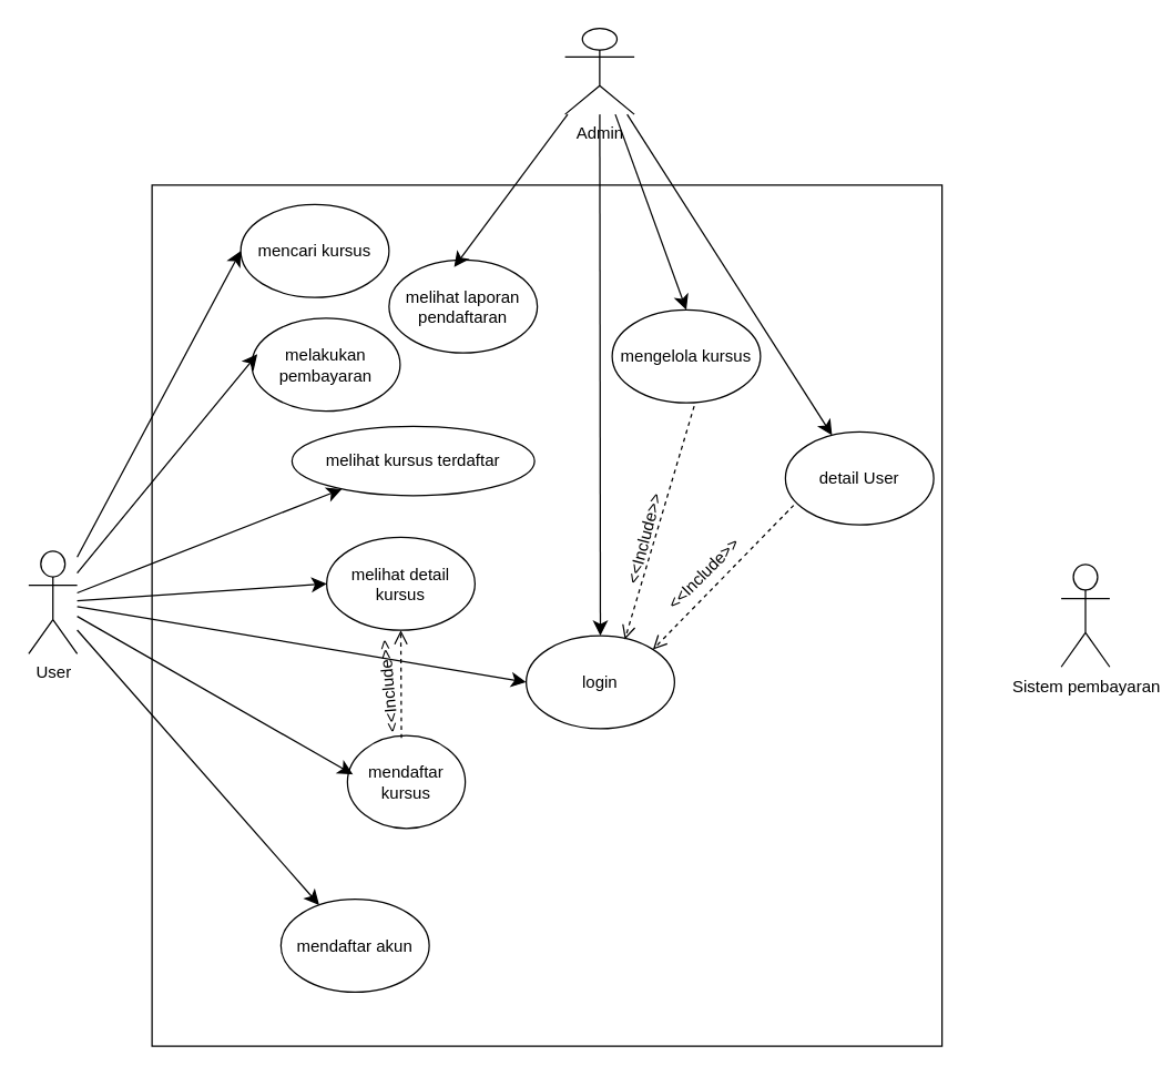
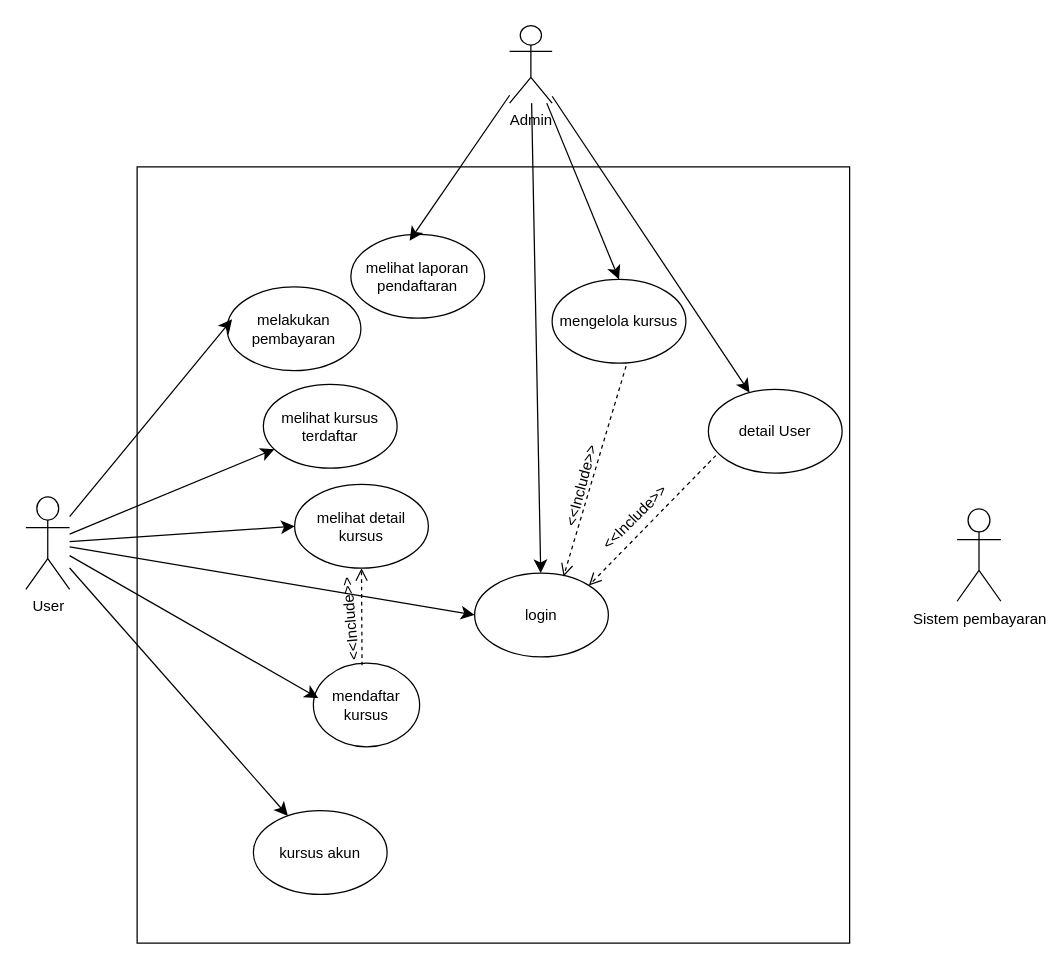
  <mxCell id="0" />
  <mxCell id="1" parent="0" />
  <mxCell id="2" value="" style="rounded=0;whiteSpace=wrap;html=1;movable=0;resizable=0;rotatable=0;deletable=0;editable=0;locked=1;connectable=0;" vertex="1" parent="1"><mxGeometry x="109" y="133" width="570" height="621" as="geometry" /></mxCell>
  <mxCell id="3" value="Sistem pembayaran" style="shape=umlActor;verticalLabelPosition=bottom;verticalAlign=top;html=1;outlineConnect=0;" vertex="1" parent="1"><mxGeometry x="765" y="406.5" width="35" height="74" as="geometry" /></mxCell>
  <mxCell id="4" style="edgeStyle=none;curved=1;rounded=0;orthogonalLoop=1;jettySize=auto;html=1;fontSize=12;startSize=8;endSize=8;" edge="1" parent="1" source="7" target="21"><mxGeometry relative="1" as="geometry" /></mxCell>
  <mxCell id="5" style="edgeStyle=none;curved=1;rounded=0;orthogonalLoop=1;jettySize=auto;html=1;entryX=0.5;entryY=0;entryDx=0;entryDy=0;fontSize=12;startSize=8;endSize=8;" edge="1" parent="1" source="7" target="16"><mxGeometry relative="1" as="geometry" /></mxCell>
  <mxCell id="6" style="edgeStyle=none;curved=1;rounded=0;orthogonalLoop=1;jettySize=auto;html=1;fontSize=12;startSize=8;endSize=8;" edge="1" parent="1" source="7" target="19"><mxGeometry relative="1" as="geometry" /></mxCell>
- <mxCell id="7" value="Admin" style="shape=umlActor;verticalLabelPosition=bottom;verticalAlign=top;html=1;outlineConnect=0;" vertex="1" parent="1"><mxGeometry x="407" y="20" width="50" height="62" as="geometry" /></mxCell>
+ <mxCell id="7" value="Admin" style="shape=umlActor;verticalLabelPosition=bottom;verticalAlign=top;html=1;outlineConnect=0;" vertex="1" parent="1"><mxGeometry x="407" y="20" width="34" height="62" as="geometry" /></mxCell>
  <mxCell id="8" style="edgeStyle=none;curved=1;rounded=0;orthogonalLoop=1;jettySize=auto;html=1;entryX=0;entryY=0.5;entryDx=0;entryDy=0;fontSize=12;startSize=8;endSize=8;" edge="1" parent="1" source="13" target="19"><mxGeometry relative="1" as="geometry" /></mxCell>
  <mxCell id="9" style="edgeStyle=none;curved=1;rounded=0;orthogonalLoop=1;jettySize=auto;html=1;fontSize=12;startSize=8;endSize=8;" edge="1" parent="1" source="13" target="22"><mxGeometry relative="1" as="geometry" /></mxCell>
  <mxCell id="10" style="edgeStyle=none;curved=1;rounded=0;orthogonalLoop=1;jettySize=auto;html=1;fontSize=12;startSize=8;endSize=8;" edge="1" parent="1" source="13" target="23"><mxGeometry relative="1" as="geometry" /></mxCell>
  <mxCell id="11" style="edgeStyle=none;curved=1;rounded=0;orthogonalLoop=1;jettySize=auto;html=1;entryX=0;entryY=0.5;entryDx=0;entryDy=0;fontSize=12;startSize=8;endSize=8;" edge="1" parent="1" source="13" target="18"><mxGeometry relative="1" as="geometry" /></mxCell>
- <mxCell id="12" style="edgeStyle=none;curved=1;rounded=0;orthogonalLoop=1;jettySize=auto;html=1;entryX=0;entryY=0.5;entryDx=0;entryDy=0;fontSize=12;startSize=8;endSize=8;" edge="1" parent="1" source="13" target="17"><mxGeometry relative="1" as="geometry" /></mxCell>
  <mxCell id="13" value="User" style="shape=umlActor;verticalLabelPosition=bottom;verticalAlign=top;html=1;outlineConnect=0;" vertex="1" parent="1"><mxGeometry x="20" y="397" width="35" height="74" as="geometry" /></mxCell>
  <mxCell id="14" value="mendaftar kursus" style="ellipse;whiteSpace=wrap;html=1;" vertex="1" parent="1"><mxGeometry x="250" y="530" width="85" height="67" as="geometry" /></mxCell>
  <mxCell id="15" value="melakukan pembayaran" style="ellipse;whiteSpace=wrap;html=1;" vertex="1" parent="1"><mxGeometry x="181" y="229" width="107" height="67" as="geometry" /></mxCell>
  <mxCell id="16" value="mengelola kursus" style="ellipse;whiteSpace=wrap;html=1;" vertex="1" parent="1"><mxGeometry x="441" y="223" width="107" height="67" as="geometry" /></mxCell>
- <mxCell id="17" value="mencari kursus" style="ellipse;whiteSpace=wrap;html=1;" vertex="1" parent="1"><mxGeometry x="173" y="147" width="107" height="67" as="geometry" /></mxCell>
  <mxCell id="18" value="melihat detail kursus" style="ellipse;whiteSpace=wrap;html=1;" vertex="1" parent="1"><mxGeometry x="235" y="387" width="107" height="67" as="geometry" /></mxCell>
  <mxCell id="19" value="login" style="ellipse;whiteSpace=wrap;html=1;" vertex="1" parent="1"><mxGeometry x="379" y="458" width="107" height="67" as="geometry" /></mxCell>
  <mxCell id="20" value="melihat laporan pendaftaran" style="ellipse;whiteSpace=wrap;html=1;" vertex="1" parent="1"><mxGeometry x="280" y="187" width="107" height="67" as="geometry" /></mxCell>
  <mxCell id="21" value="detail User" style="ellipse;whiteSpace=wrap;html=1;" vertex="1" parent="1"><mxGeometry x="566" y="311" width="107" height="67" as="geometry" /></mxCell>
- <mxCell id="22" value="mendaftar akun" style="ellipse;whiteSpace=wrap;html=1;" vertex="1" parent="1"><mxGeometry x="202" y="648" width="107" height="67" as="geometry" /></mxCell>
- <mxCell id="23" value="melihat kursus terdaftar" style="ellipse;whiteSpace=wrap;html=1;" vertex="1" parent="1"><mxGeometry x="210" y="307" width="175" height="50" as="geometry" /></mxCell>
+ <mxCell id="22" value="kursus akun" style="ellipse;whiteSpace=wrap;html=1;" vertex="1" parent="1"><mxGeometry x="202" y="648" width="107" height="67" as="geometry" /></mxCell>
+ <mxCell id="23" value="melihat kursus terdaftar" style="ellipse;whiteSpace=wrap;html=1;" vertex="1" parent="1"><mxGeometry x="210" y="307" width="107" height="67" as="geometry" /></mxCell>
  <mxCell id="24" style="edgeStyle=none;curved=1;rounded=0;orthogonalLoop=1;jettySize=auto;html=1;entryX=0.047;entryY=0.418;entryDx=0;entryDy=0;entryPerimeter=0;fontSize=12;startSize=8;endSize=8;" edge="1" parent="1" source="13" target="14"><mxGeometry relative="1" as="geometry" /></mxCell>
  <mxCell id="25" style="edgeStyle=none;curved=1;rounded=0;orthogonalLoop=1;jettySize=auto;html=1;entryX=0.037;entryY=0.388;entryDx=0;entryDy=0;entryPerimeter=0;fontSize=12;startSize=8;endSize=8;" edge="1" parent="1" source="13" target="15"><mxGeometry relative="1" as="geometry" /></mxCell>
  <mxCell id="26" style="edgeStyle=none;curved=1;rounded=0;orthogonalLoop=1;jettySize=auto;html=1;entryX=0.439;entryY=0.075;entryDx=0;entryDy=0;entryPerimeter=0;fontSize=12;startSize=8;endSize=8;" edge="1" parent="1" source="7" target="20"><mxGeometry relative="1" as="geometry" /></mxCell>
  <mxCell id="27" value="" style="endArrow=open;startArrow=none;endFill=0;startFill=0;endSize=8;html=1;verticalAlign=bottom;dashed=1;labelBackgroundColor=none;rounded=0;fontSize=12;curved=1;exitX=0.458;exitY=0.024;exitDx=0;exitDy=0;exitPerimeter=0;" edge="1" parent="1" source="14" target="18"><mxGeometry width="160" relative="1" as="geometry"><mxPoint x="228" y="479" as="sourcePoint" /><mxPoint x="388" y="479" as="targetPoint" /></mxGeometry></mxCell>
  <mxCell id="28" value="&amp;lt;&amp;lt;Include&amp;gt;&amp;gt;" style="edgeLabel;html=1;align=center;verticalAlign=middle;resizable=0;points=[];fontSize=12;rotation=-95;labelBackgroundColor=none;" vertex="1" connectable="0" parent="27"><mxGeometry x="0.077" relative="1" as="geometry"><mxPoint x="-9" y="6" as="offset" /></mxGeometry></mxCell>
  <mxCell id="29" value="" style="endArrow=open;startArrow=none;endFill=0;startFill=0;endSize=8;html=1;verticalAlign=bottom;dashed=1;labelBackgroundColor=none;rounded=0;fontSize=12;curved=1;exitX=0.553;exitY=1.035;exitDx=0;exitDy=0;exitPerimeter=0;entryX=0.665;entryY=0.04;entryDx=0;entryDy=0;entryPerimeter=0;" edge="1" parent="1" source="16" target="19"><mxGeometry width="160" relative="1" as="geometry"><mxPoint x="501" y="379.5" as="sourcePoint" /><mxPoint x="494" y="301.5" as="targetPoint" /></mxGeometry></mxCell>
  <mxCell id="30" value="&amp;lt;&amp;lt;Include&amp;gt;&amp;gt;" style="edgeLabel;html=1;align=center;verticalAlign=middle;resizable=0;points=[];fontSize=12;rotation=-75;labelBackgroundColor=none;" vertex="1" connectable="0" parent="29"><mxGeometry x="0.077" relative="1" as="geometry"><mxPoint x="-9" y="6" as="offset" /></mxGeometry></mxCell>
  <mxCell id="31" value="" style="endArrow=open;startArrow=none;endFill=0;startFill=0;endSize=8;html=1;verticalAlign=bottom;dashed=1;labelBackgroundColor=none;rounded=0;fontSize=12;curved=1;exitX=0.055;exitY=0.791;exitDx=0;exitDy=0;exitPerimeter=0;entryX=1;entryY=0;entryDx=0;entryDy=0;" edge="1" parent="1" source="21" target="19"><mxGeometry width="160" relative="1" as="geometry"><mxPoint x="580" y="410" as="sourcePoint" /><mxPoint x="530" y="579" as="targetPoint" /></mxGeometry></mxCell>
  <mxCell id="32" value="&amp;lt;&amp;lt;Include&amp;gt;&amp;gt;" style="edgeLabel;html=1;align=center;verticalAlign=middle;resizable=0;points=[];fontSize=12;rotation=-45;labelBackgroundColor=none;" vertex="1" connectable="0" parent="31"><mxGeometry x="0.077" relative="1" as="geometry"><mxPoint x="-11" y="-6" as="offset" /></mxGeometry></mxCell>
